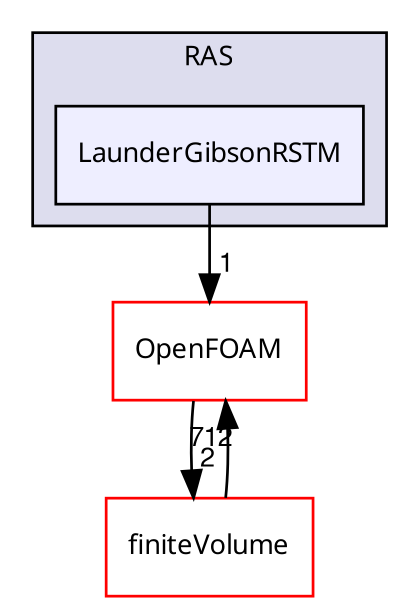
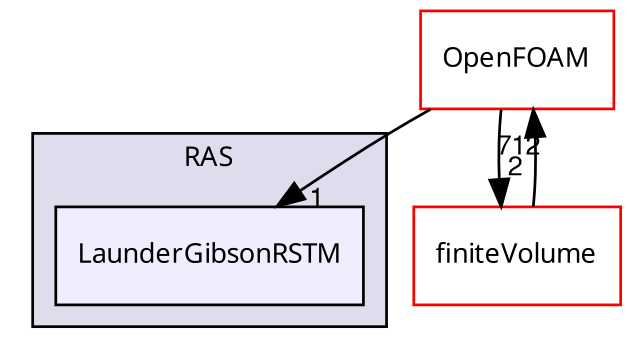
  digraph {
    compound=true
    fontname="Noto Sans"
    node [fontname="Noto Sans" fontsize=10 shape=box color=red]
    edge [fontname="Noto Sans" labeldistance=1.5 labelfontname=FreeSans labelfontsize=10]
    n1 [fillcolor="#eeeeff" label=LaunderGibsonRSTM pencolor=black style=filled color=""]
    n2 [label=OpenFOAM]
    n3 [label=finiteVolume]
    subgraph cluster_1 {
      bgcolor="#ddddee"
      fontsize=10
      label=RAS
      pencolor=black
      n1
    }
-   n1 -> n2 [headlabel=1]
+   n2 -> n1 [headlabel=1]
    n2 -> n3 [headlabel=2]
    n3 -> n2 [headlabel=712]
  }
